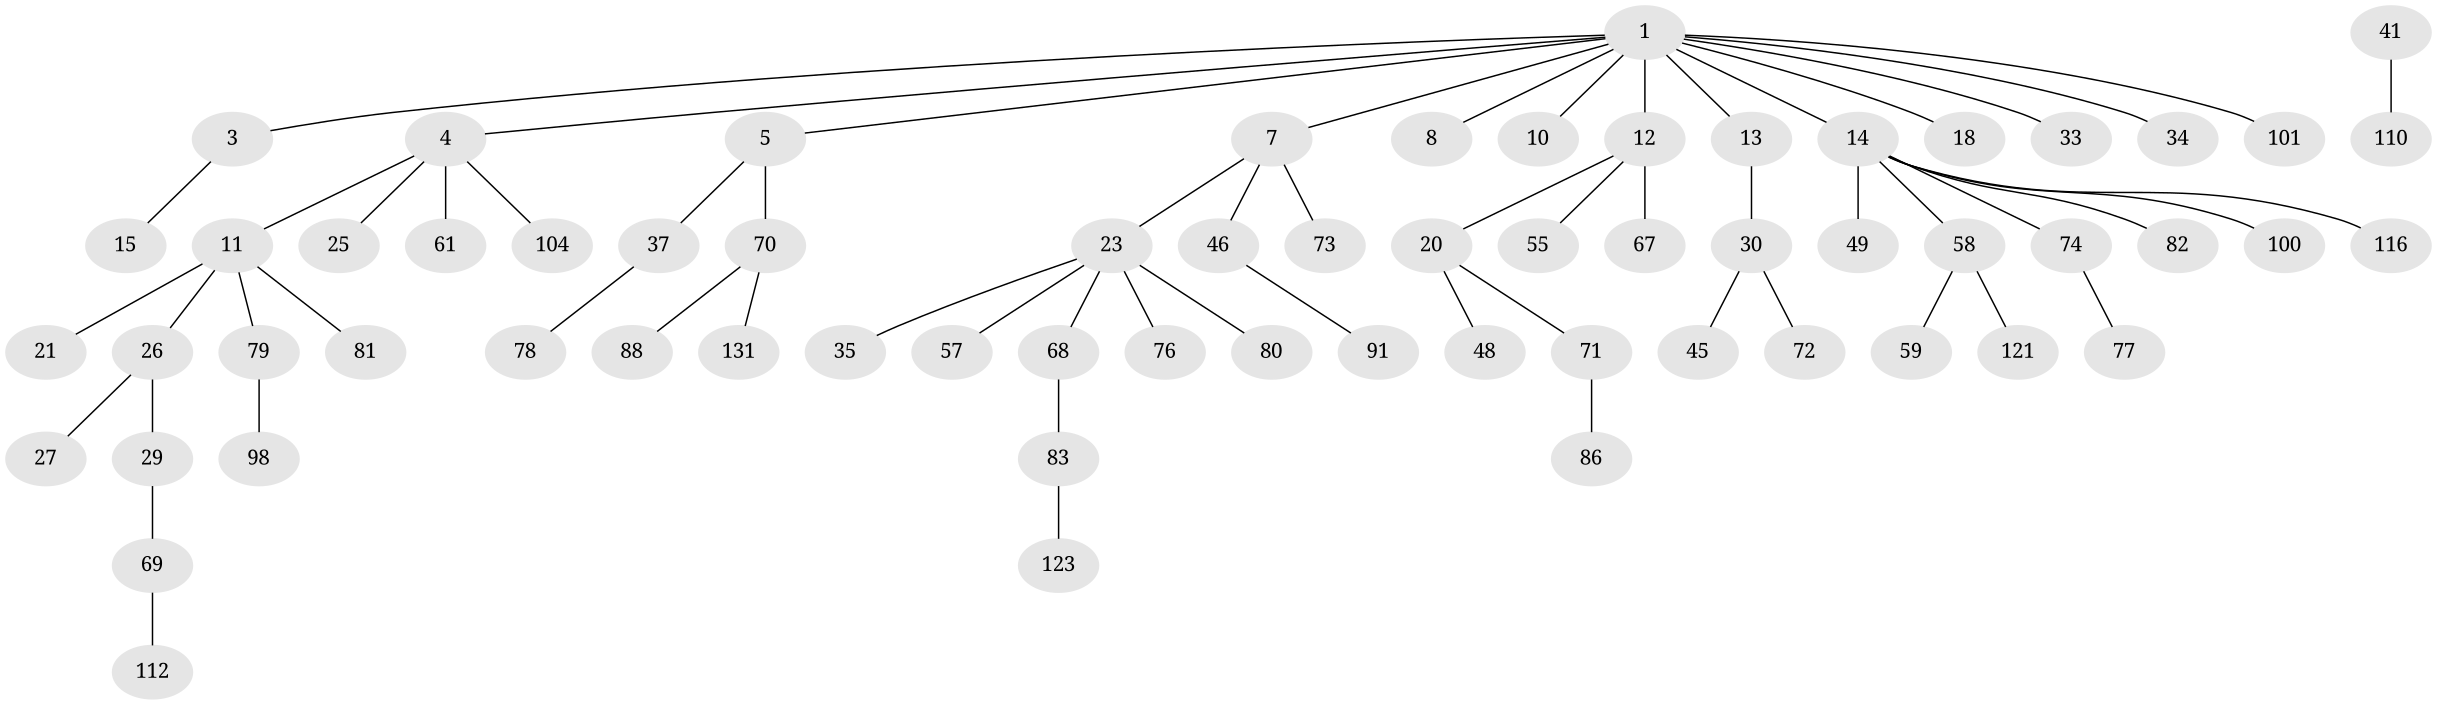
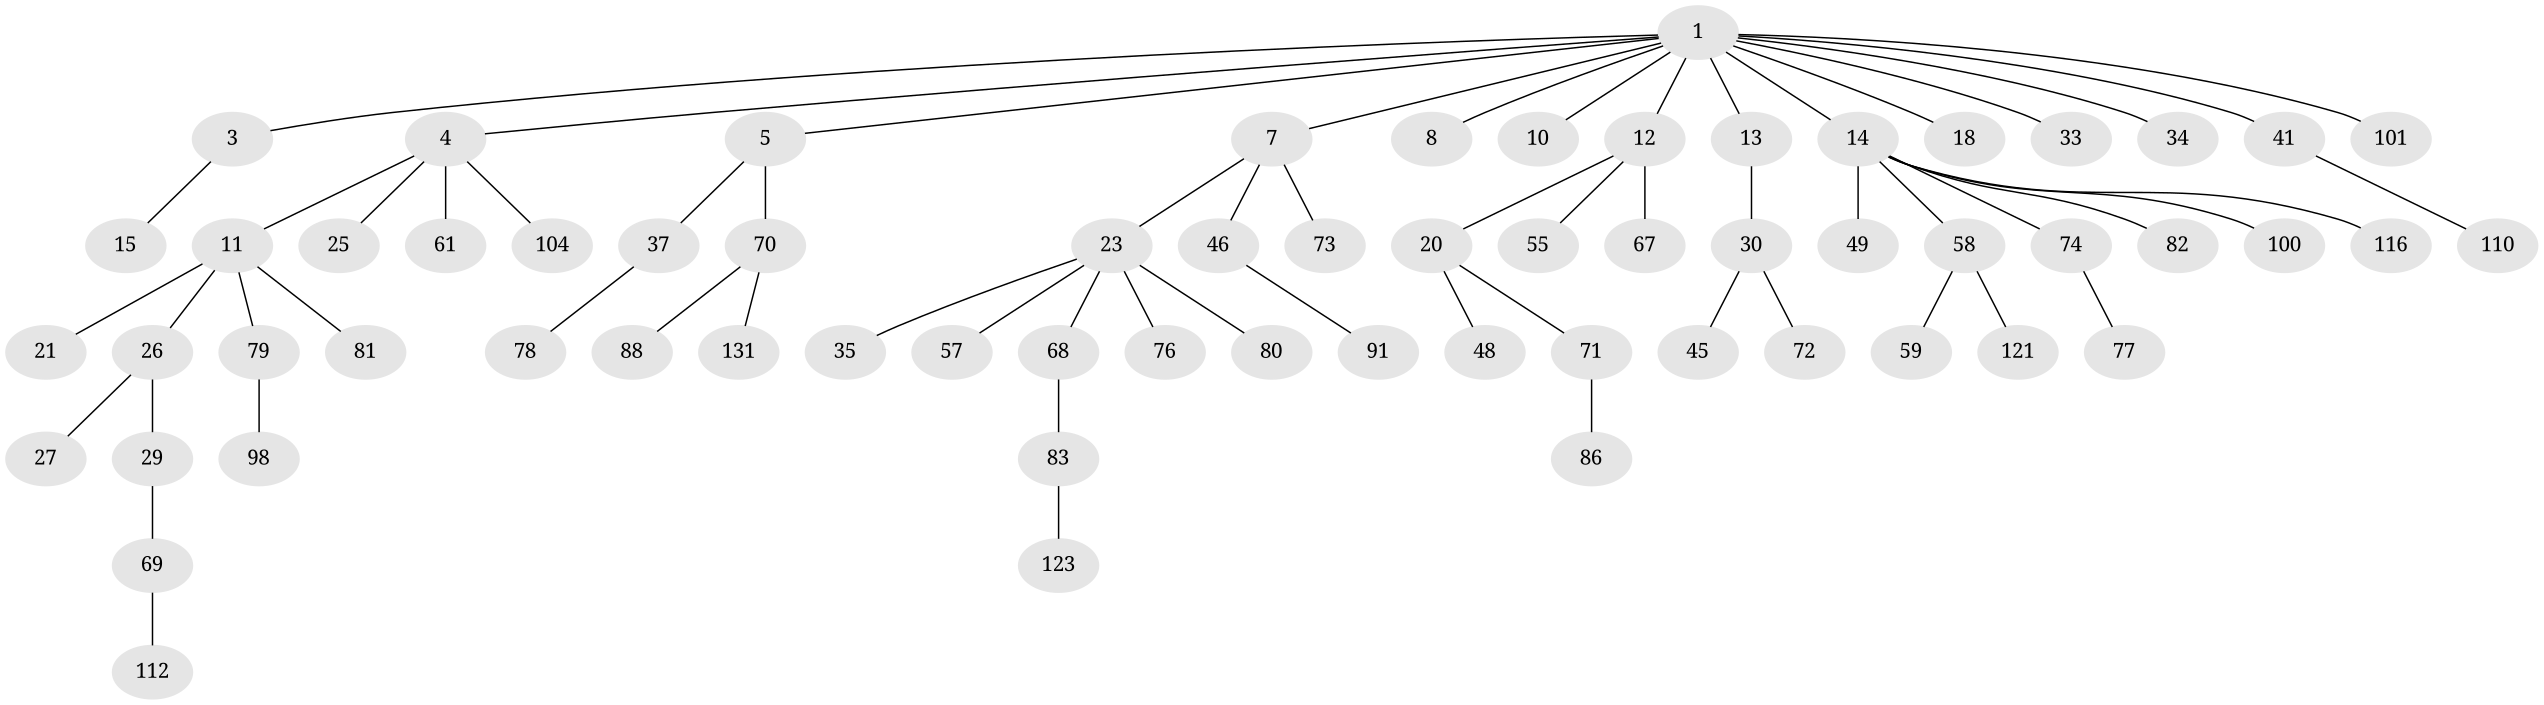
  graph {
    fontname="Noto Serif"
    node [color=gray90 fontname="Noto Serif" style=filled]
    edge [fontname="Noto Serif"]
    1 [super="+2"]
    3
    4
    5 [super="+6+24+31+9"]
    7 [super="+16+125+22"]
    8
    10 [super="+39"]
    12 [super="+17"]
    13
    14 [super="+42+50"]
    18
    33 [super="+94"]
    34
    41 [super="+52+114"]
    101
    15 [super="+60"]
    11 [super="+19+38+87+90+28"]
    25 [super="+115+62"]
    61 [super="+103"]
    104
    37 [super="+84"]
    70
    23 [super="+51+36"]
    46
    73 [super="+75"]
    20 [super="+109+43+32"]
    55 [super="+100"]
    67
    30 [super="+63+126"]
    49
    58
    74
    82
    n34 [label=100]
    116
    110
    21
    26
    79
    81
    78
    88
    131
    35 [super="+53"]
    57
    68
    76
    80
    91
    27 [super="+124"]
    29 [super="+66"]
    98
    48 [super="+106+56"]
    71 [super="+120"]
    45
    72
    59 [super="+92"]
    121
    77
    86
    83
    69
    112
    123
    1 -- 3
    1 -- 4
    1 -- 5
    1 -- 7
    1 -- 8
    1 -- 10
    1 -- 12
    1 -- 13
    1 -- 14
    1 -- 18
    1 -- 33
    1 -- 34
+   1 -- 41
    1 -- 101
    3 -- 15
    4 -- 11
    4 -- 25
    4 -- 61
    4 -- 104
    5 -- 37
    5 -- 70
    7 -- 23
    7 -- 46
    7 -- 73
    12 -- 20
    12 -- 55
    12 -- 67
    13 -- 30
    14 -- 49
    14 -- 58
    14 -- 74
    14 -- 82
    14 -- n34
    14 -- 116
    41 -- 110
    11 -- 21
    11 -- 26
    11 -- 79
    11 -- 81
    37 -- 78
    70 -- 88
    70 -- 131
    23 -- 35
    23 -- 57
    23 -- 68
    23 -- 76
    23 -- 80
    46 -- 91
    20 -- 48
    20 -- 71
    30 -- 45
    30 -- 72
    58 -- 59
    58 -- 121
    74 -- 77
    26 -- 27
    26 -- 29
    79 -- 98
    68 -- 83
    29 -- 69
    71 -- 86
    83 -- 123
    69 -- 112
  }
